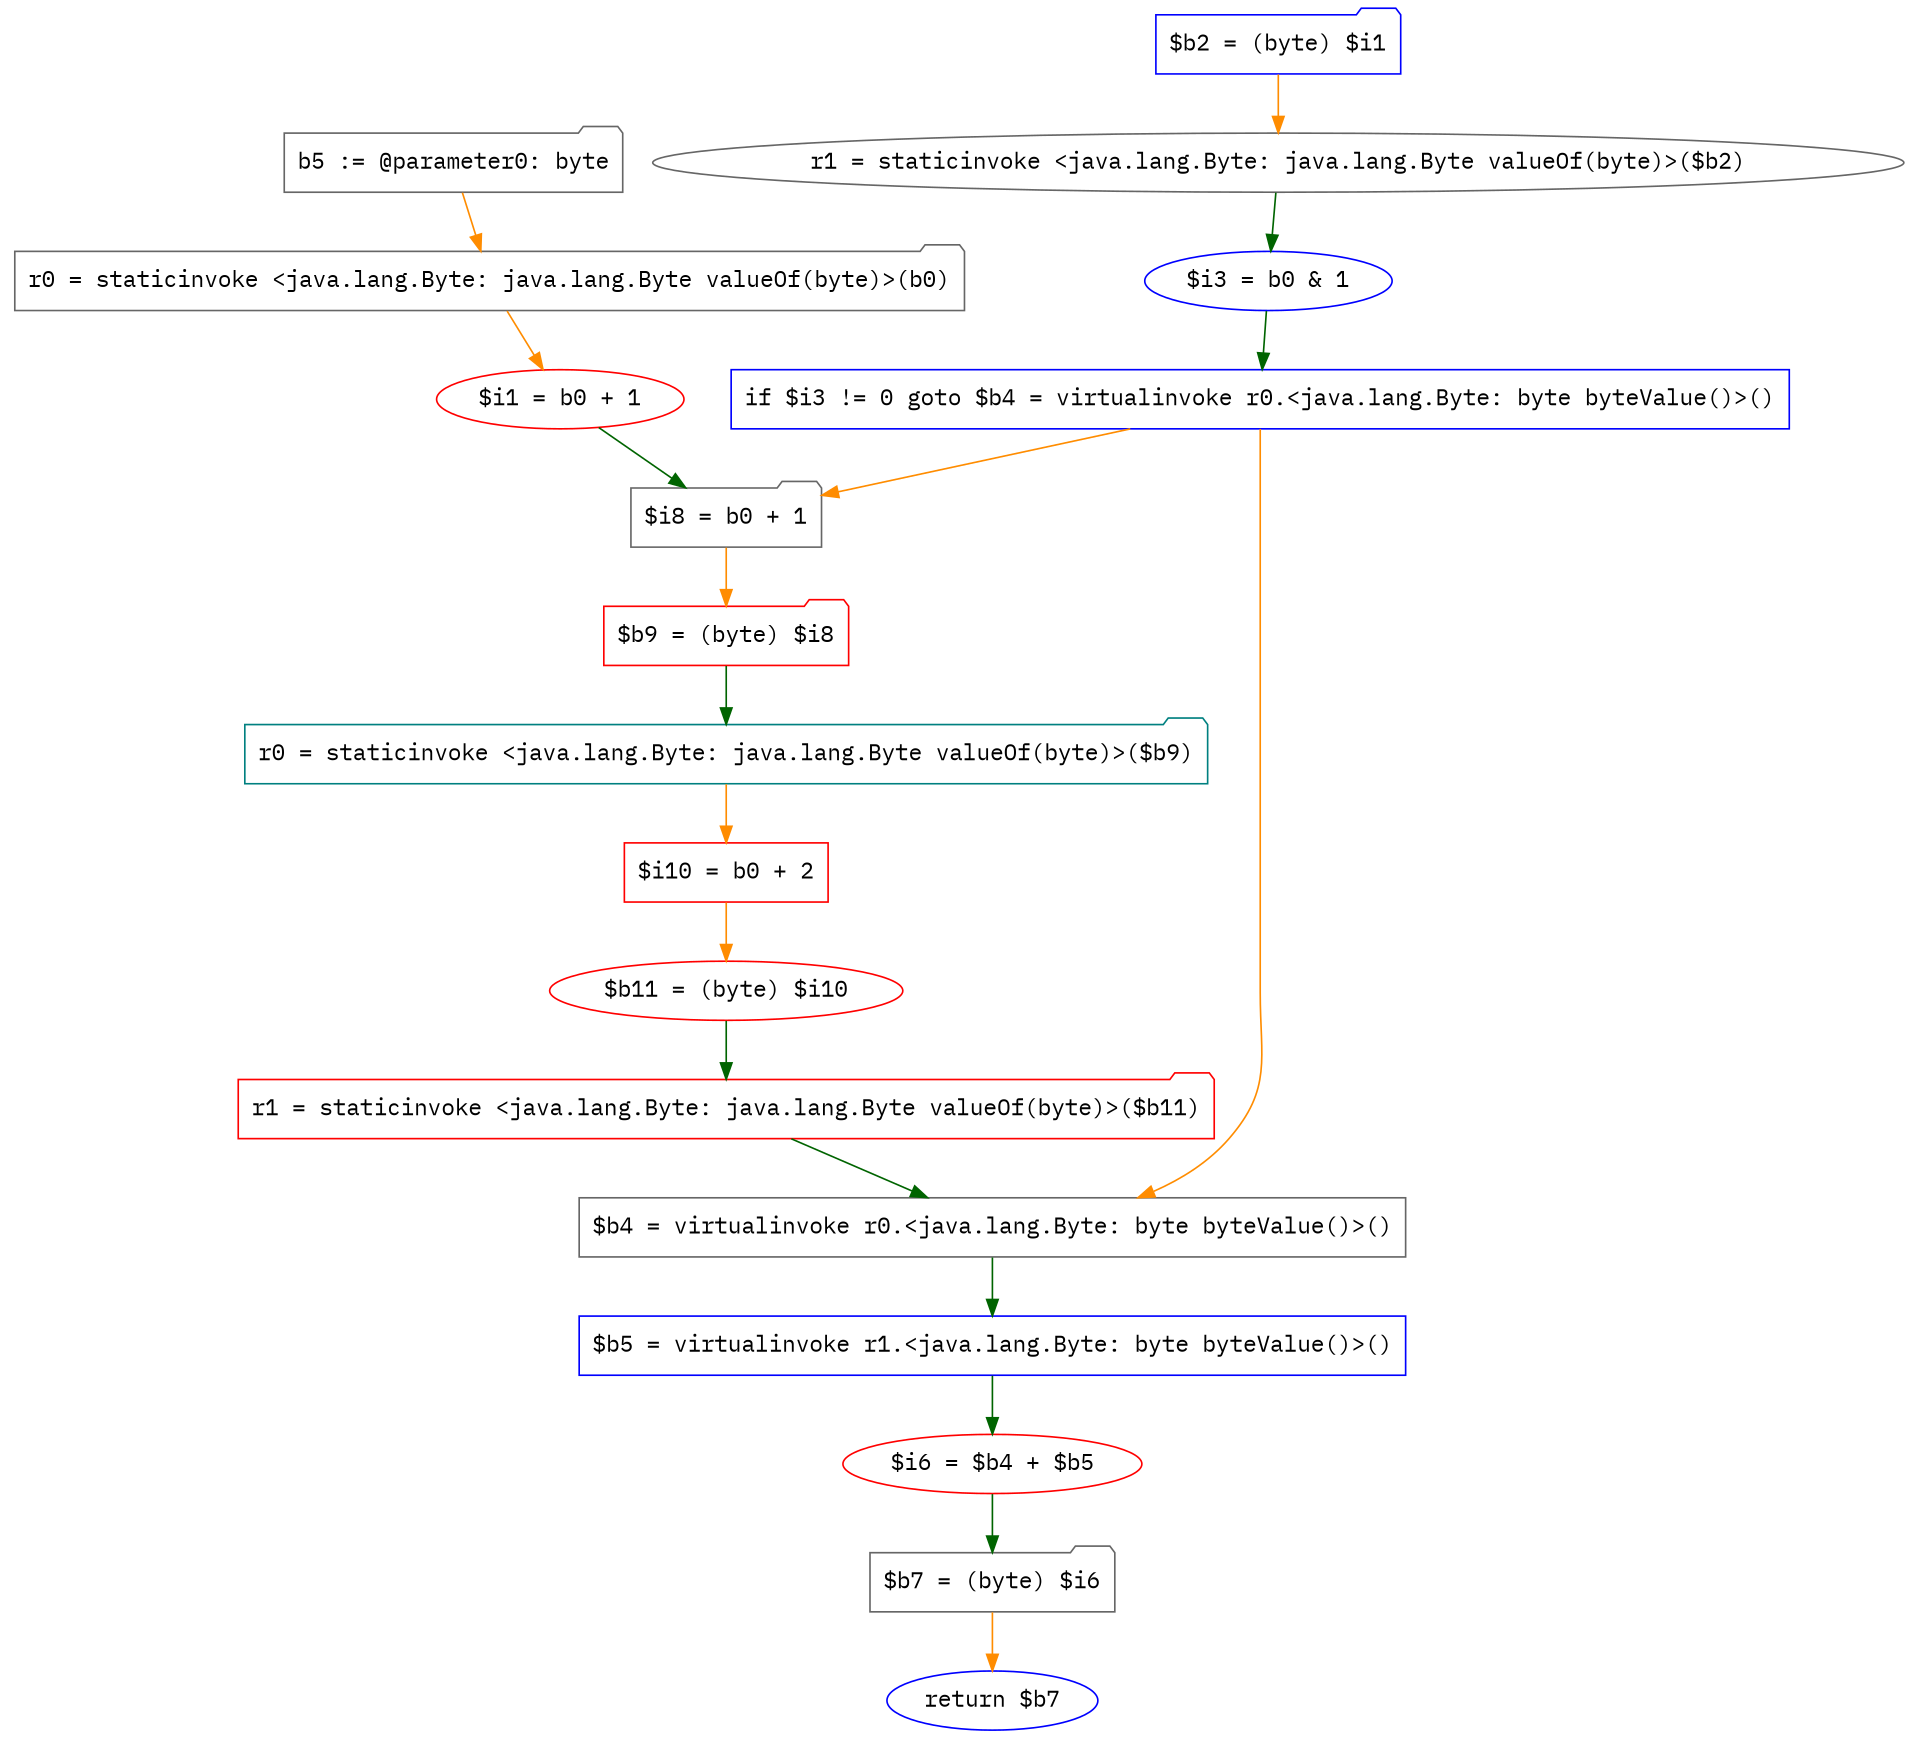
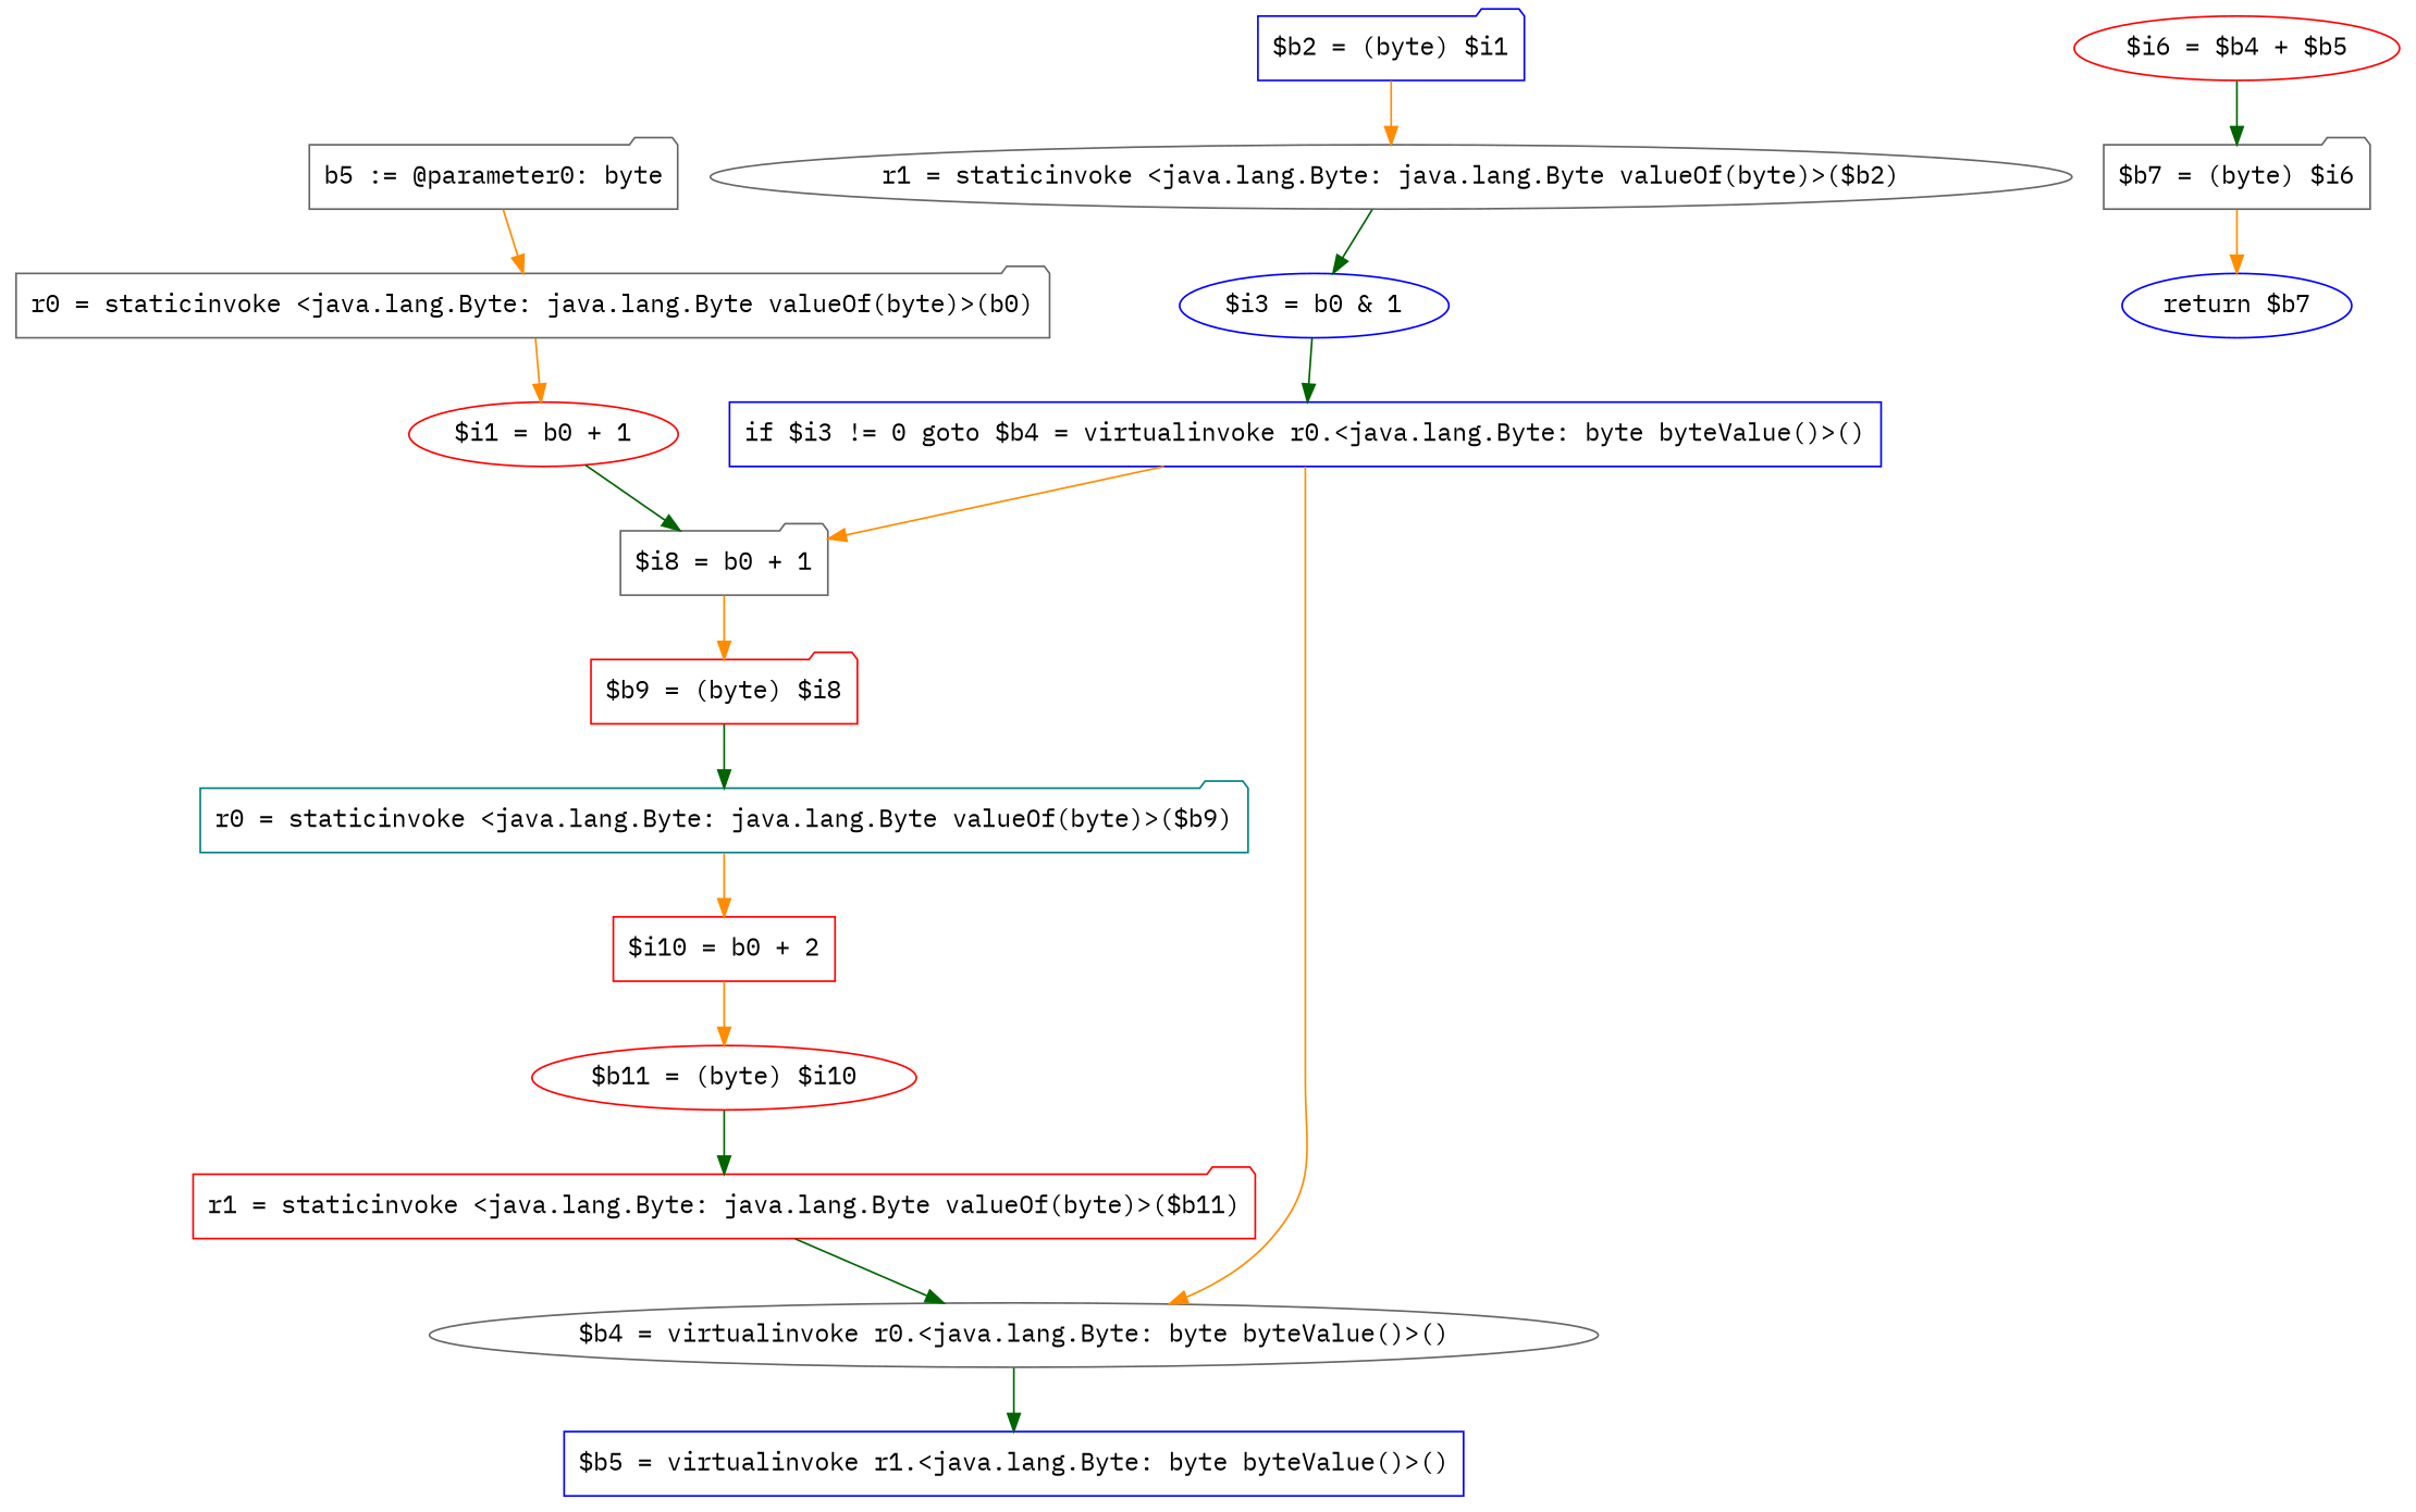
  digraph {
    fontname="IBM Plex Mono"
    node [color=gray40 fontname="IBM Plex Mono" shape=folder]
    edge [color=darkorange fontname="IBM Plex Mono"]
    n1 [label="b5 := @parameter0: byte"]
    "r0 = staticinvoke <java.lang.Byte: java.lang.Byte valueOf(byte)>(b0)"
    "$i1 = b0 + 1" [color=red shape=ellipse]
    "$i8 = b0 + 1"
    "$b2 = (byte) $i1" [color=blue]
    "r1 = staticinvoke <java.lang.Byte: java.lang.Byte valueOf(byte)>($b2)" [shape=ellipse]
    "$i3 = b0 & 1" [color=blue shape=ellipse]
    "if $i3 != 0 goto $b4 = virtualinvoke r0.<java.lang.Byte: byte byteValue()>()" [color=blue shape=box]
-   "$b4 = virtualinvoke r0.<java.lang.Byte: byte byteValue()>()" [shape=box]
+   "$b4 = virtualinvoke r0.<java.lang.Byte: byte byteValue()>()" [shape=ellipse]
    "$b9 = (byte) $i8" [color=red]
    "$b5 = virtualinvoke r1.<java.lang.Byte: byte byteValue()>()" [color=blue shape=box]
    "r0 = staticinvoke <java.lang.Byte: java.lang.Byte valueOf(byte)>($b9)" [color=teal]
    "$i10 = b0 + 2" [color=red shape=box]
    "$b11 = (byte) $i10" [color=red shape=ellipse]
    "r1 = staticinvoke <java.lang.Byte: java.lang.Byte valueOf(byte)>($b11)" [color=red]
    "$i6 = $b4 + $b5" [color=red shape=ellipse]
    "$b7 = (byte) $i6"
    "return $b7" [color=blue shape=ellipse]
    n1 -> "r0 = staticinvoke <java.lang.Byte: java.lang.Byte valueOf(byte)>(b0)"
    "r0 = staticinvoke <java.lang.Byte: java.lang.Byte valueOf(byte)>(b0)" -> "$i1 = b0 + 1"
    "$i1 = b0 + 1" -> "$i8 = b0 + 1" [color=darkgreen]
    "$i8 = b0 + 1" -> "$b9 = (byte) $i8"
    "$b2 = (byte) $i1" -> "r1 = staticinvoke <java.lang.Byte: java.lang.Byte valueOf(byte)>($b2)"
    "r1 = staticinvoke <java.lang.Byte: java.lang.Byte valueOf(byte)>($b2)" -> "$i3 = b0 & 1" [color=darkgreen]
    "$i3 = b0 & 1" -> "if $i3 != 0 goto $b4 = virtualinvoke r0.<java.lang.Byte: byte byteValue()>()" [color=darkgreen]
    "if $i3 != 0 goto $b4 = virtualinvoke r0.<java.lang.Byte: byte byteValue()>()" -> "$i8 = b0 + 1"
    "if $i3 != 0 goto $b4 = virtualinvoke r0.<java.lang.Byte: byte byteValue()>()" -> "$b4 = virtualinvoke r0.<java.lang.Byte: byte byteValue()>()"
    "$b4 = virtualinvoke r0.<java.lang.Byte: byte byteValue()>()" -> "$b5 = virtualinvoke r1.<java.lang.Byte: byte byteValue()>()" [color=darkgreen]
    "$b9 = (byte) $i8" -> "r0 = staticinvoke <java.lang.Byte: java.lang.Byte valueOf(byte)>($b9)" [color=darkgreen]
-   "$b5 = virtualinvoke r1.<java.lang.Byte: byte byteValue()>()" -> "$i6 = $b4 + $b5" [color=darkgreen]
    "r0 = staticinvoke <java.lang.Byte: java.lang.Byte valueOf(byte)>($b9)" -> "$i10 = b0 + 2"
    "$i10 = b0 + 2" -> "$b11 = (byte) $i10"
    "$b11 = (byte) $i10" -> "r1 = staticinvoke <java.lang.Byte: java.lang.Byte valueOf(byte)>($b11)" [color=darkgreen]
    "r1 = staticinvoke <java.lang.Byte: java.lang.Byte valueOf(byte)>($b11)" -> "$b4 = virtualinvoke r0.<java.lang.Byte: byte byteValue()>()" [color=darkgreen]
    "$i6 = $b4 + $b5" -> "$b7 = (byte) $i6" [color=darkgreen]
    "$b7 = (byte) $i6" -> "return $b7"
  }
